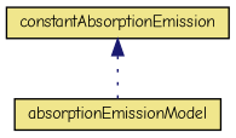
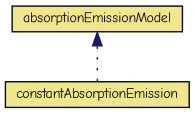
  digraph {
    fontname="Comic Neue"
    node [color=black fillcolor=khaki fontname="Comic Neue" fontsize=10 shape=record style=filled]
    n1 [fontcolor=black height=0.2 label=constantAbsorptionEmission width=0.4]
    n2 [height=0.2 label=absorptionEmissionModel width=0.4]
-   n1 -> n2 [color=midnightblue dir=back fontname="Comic Neue" fontsize=10 labelfontname=FreeSans labelfontsize=10 style=dotted]
+   n2 -> n1 [color=midnightblue dir=back fontname="Comic Neue" fontsize=10 labelfontname=FreeSans labelfontsize=10 style=dotted]
  }
